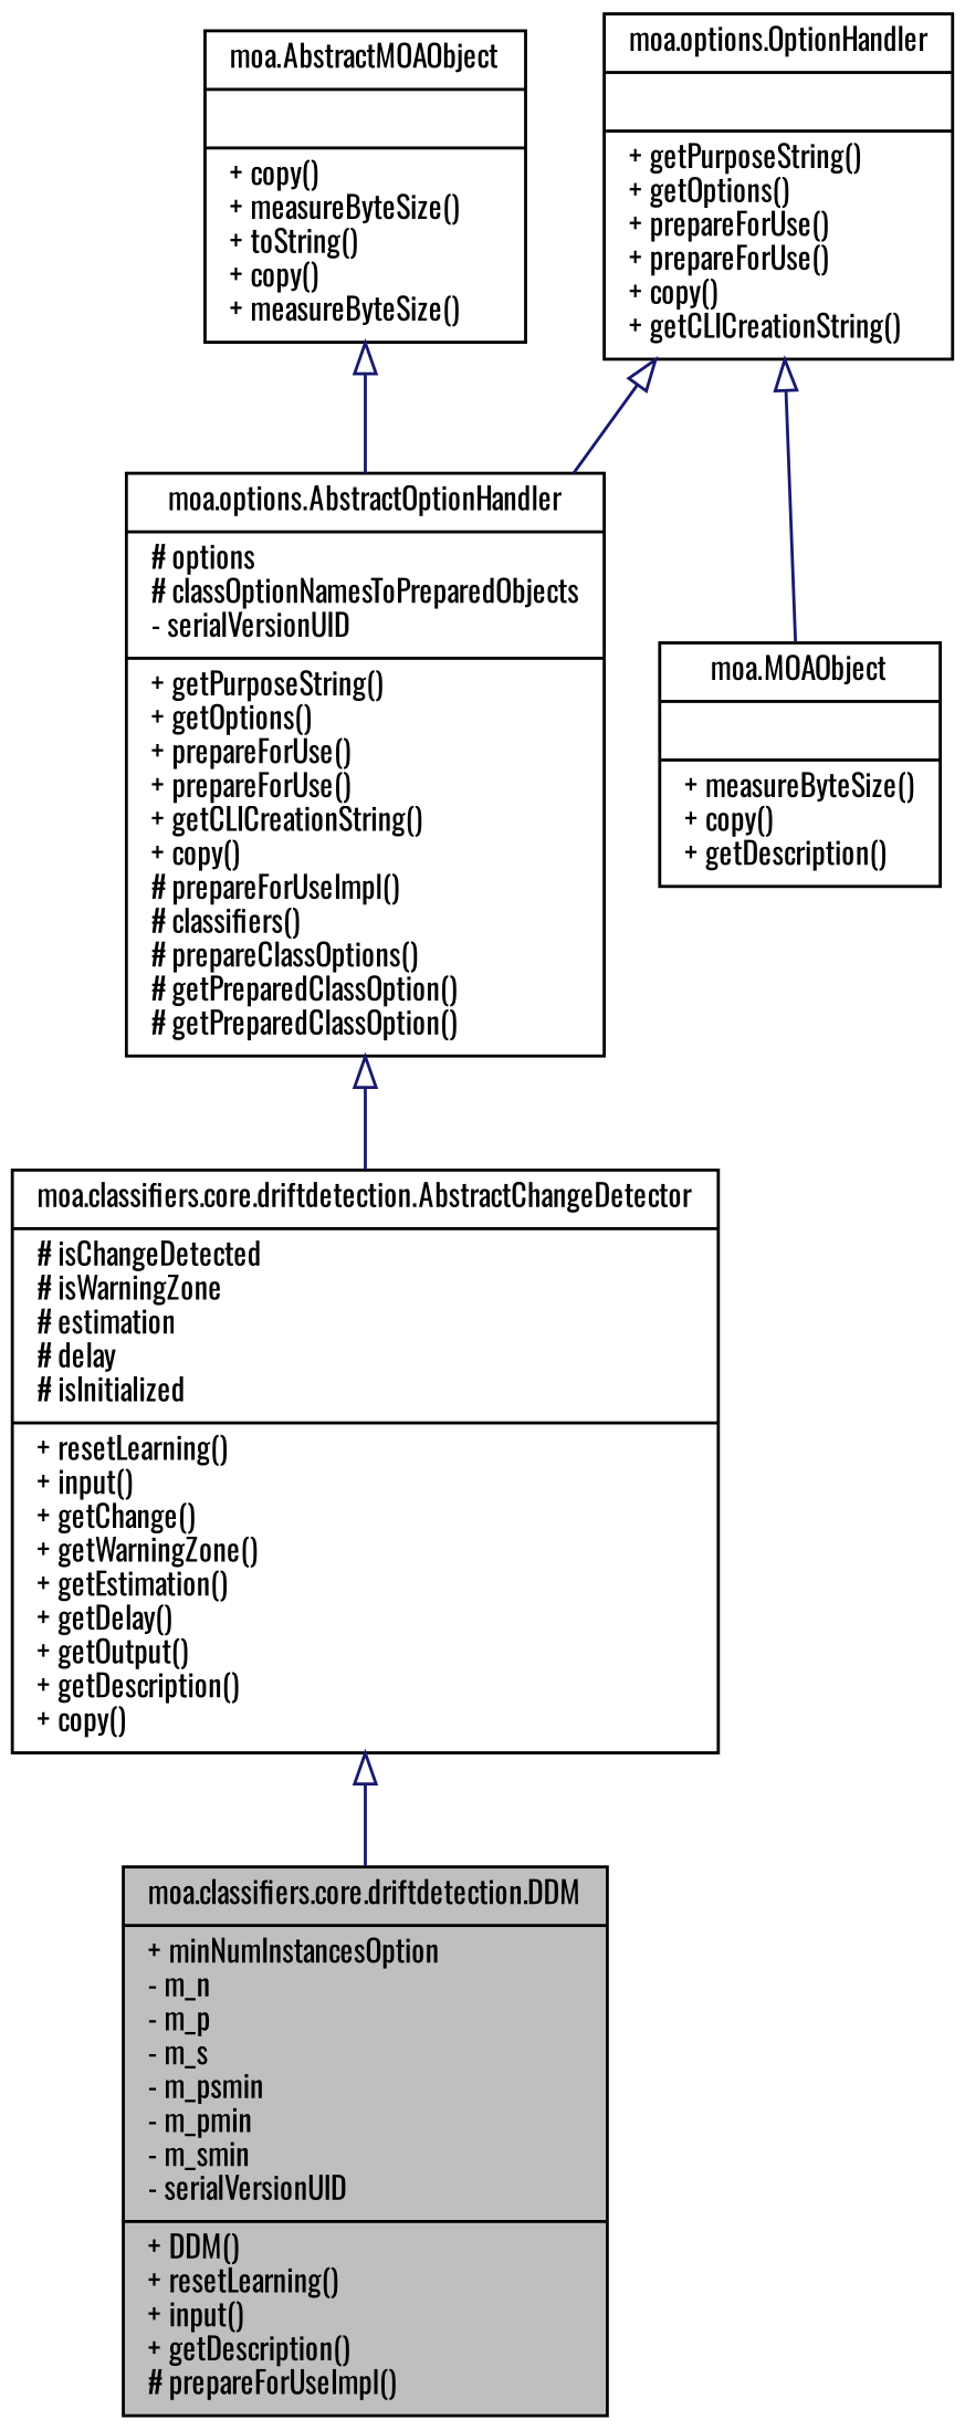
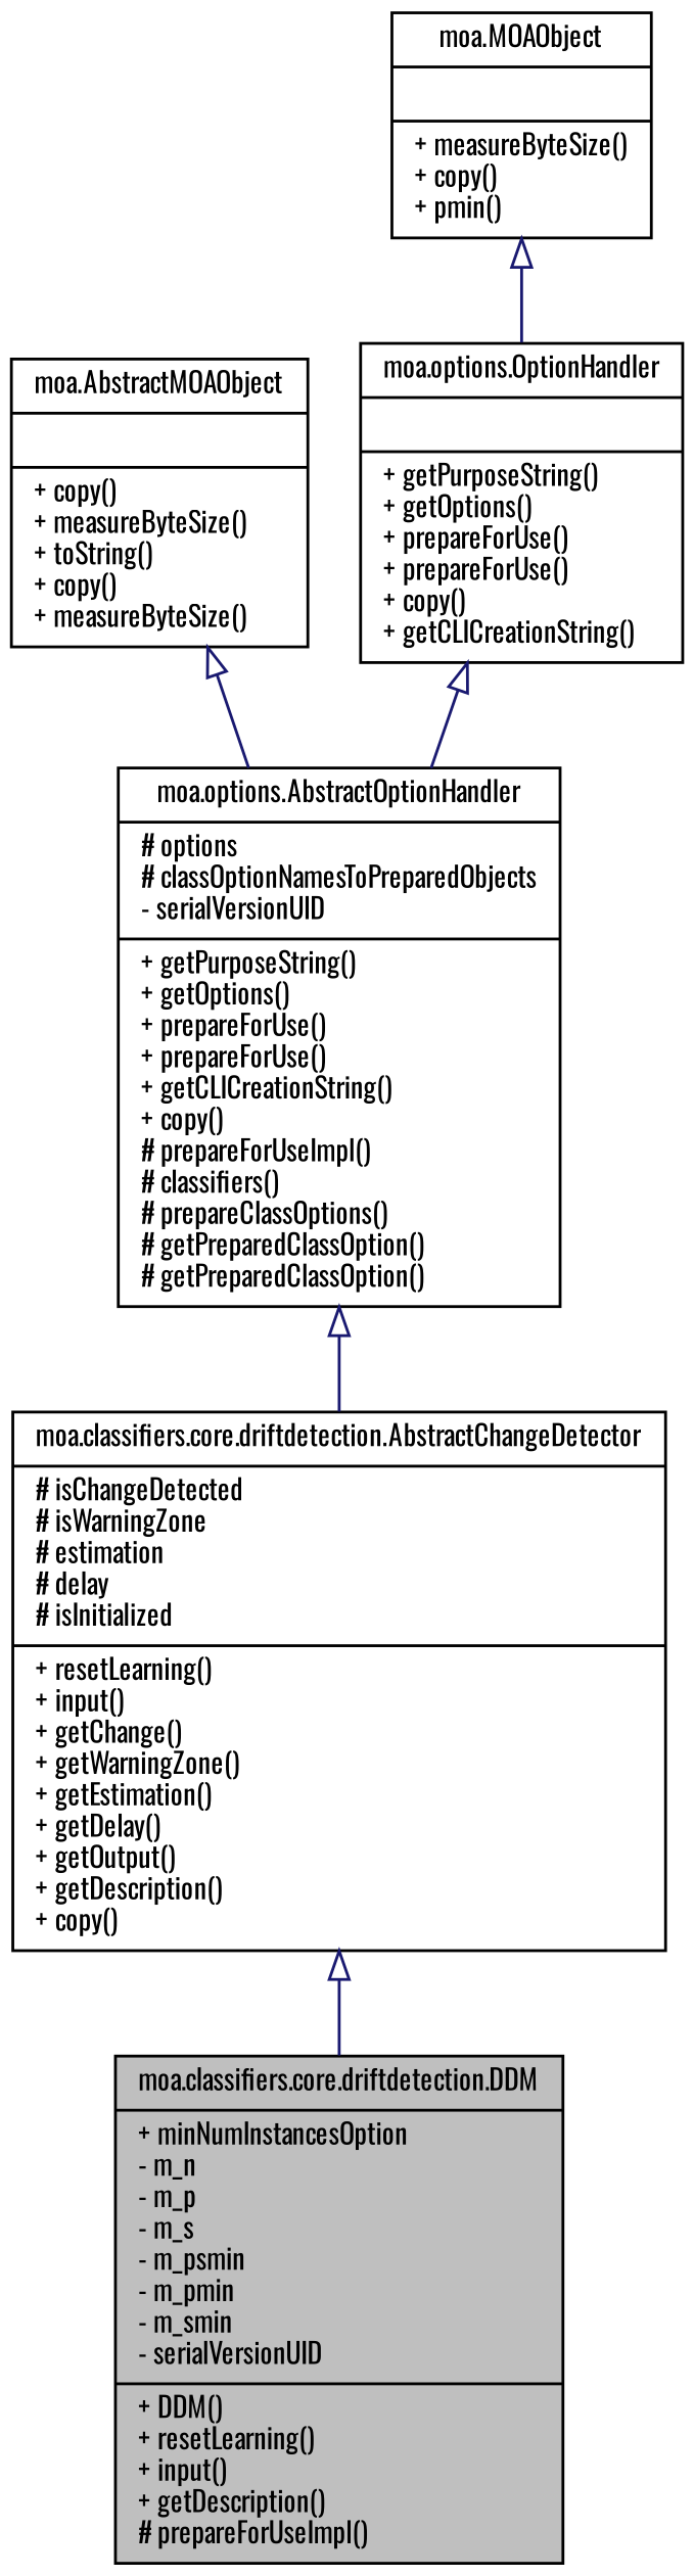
  digraph {
    fontname=Oswald
    node [color=black fillcolor=white fontname=Oswald fontsize=10 shape=record style=filled]
    edge [arrowtail=empty color=midnightblue dir=back fontname=Oswald fontsize=10 labelfontname=Helvetica labelfontsize=10 style=solid]
    n1 [fillcolor=grey75 fontcolor=black height=0.2 label="{moa.classifiers.core.driftdetection.DDM\n|+ minNumInstancesOption\l- m_n\l- m_p\l- m_s\l- m_psmin\l- m_pmin\l- m_smin\l- serialVersionUID\l|+ DDM()\l+ resetLearning()\l+ input()\l+ getDescription()\l# prepareForUseImpl()\l}" width=0.4]
    n2 [height=0.2 label="{moa.classifiers.core.driftdetection.AbstractChangeDetector\n|# isChangeDetected\l# isWarningZone\l# estimation\l# delay\l# isInitialized\l|+ resetLearning()\l+ input()\l+ getChange()\l+ getWarningZone()\l+ getEstimation()\l+ getDelay()\l+ getOutput()\l+ getDescription()\l+ copy()\l}" width=0.4]
    n3 [height=0.2 label="{moa.options.AbstractOptionHandler\n|# options\l# classOptionNamesToPreparedObjects\l- serialVersionUID\l|+ getPurposeString()\l+ getOptions()\l+ prepareForUse()\l+ prepareForUse()\l+ getCLICreationString()\l+ copy()\l# prepareForUseImpl()\l# classifiers()\l# prepareClassOptions()\l# getPreparedClassOption()\l# getPreparedClassOption()\l}" width=0.4]
    n4 [height=0.2 label="{moa.AbstractMOAObject\n||+ copy()\l+ measureByteSize()\l+ toString()\l+ copy()\l+ measureByteSize()\l}" width=0.4]
-   n5 [height=0.2 label="{moa.MOAObject\n||+ measureByteSize()\l+ copy()\l+ getDescription()\l}" width=0.4]
+   n5 [height=0.2 label="{moa.MOAObject\n||+ measureByteSize()\l+ copy()\l+ pmin()\l}" width=0.4]
    n6 [height=0.2 label="{moa.options.OptionHandler\n||+ getPurposeString()\l+ getOptions()\l+ prepareForUse()\l+ prepareForUse()\l+ copy()\l+ getCLICreationString()\l}" width=0.4]
    n2 -> n1
    n3 -> n2
    n4 -> n3
-   n6 -> n5
+   n5 -> n6
    n6 -> n3
  }
